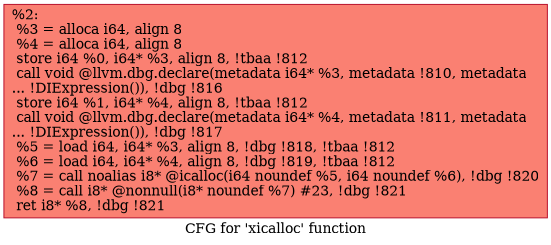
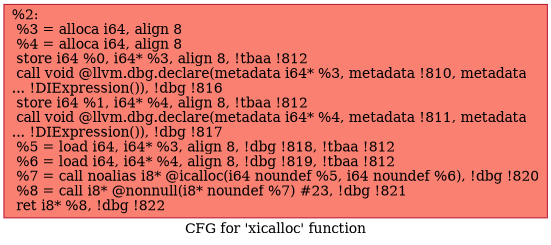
  digraph {
    label="CFG for 'xicalloc' function"
-   n1 [color="#b70d28ff" fillcolor=salmon label="{%2:\l  %3 = alloca i64, align 8\l  %4 = alloca i64, align 8\l  store i64 %0, i64* %3, align 8, !tbaa !812\l  call void @llvm.dbg.declare(metadata i64* %3, metadata !810, metadata\l... !DIExpression()), !dbg !816\l  store i64 %1, i64* %4, align 8, !tbaa !812\l  call void @llvm.dbg.declare(metadata i64* %4, metadata !811, metadata\l... !DIExpression()), !dbg !817\l  %5 = load i64, i64* %3, align 8, !dbg !818, !tbaa !812\l  %6 = load i64, i64* %4, align 8, !dbg !819, !tbaa !812\l  %7 = call noalias i8* @icalloc(i64 noundef %5, i64 noundef %6), !dbg !820\l  %8 = call i8* @nonnull(i8* noundef %7) #23, !dbg !821\l  ret i8* %8, !dbg !821\l}" shape=record style=filled]
+   n1 [color="#b70d28ff" fillcolor=salmon label="{%2:\l  %3 = alloca i64, align 8\l  %4 = alloca i64, align 8\l  store i64 %0, i64* %3, align 8, !tbaa !812\l  call void @llvm.dbg.declare(metadata i64* %3, metadata !810, metadata\l... !DIExpression()), !dbg !816\l  store i64 %1, i64* %4, align 8, !tbaa !812\l  call void @llvm.dbg.declare(metadata i64* %4, metadata !811, metadata\l... !DIExpression()), !dbg !817\l  %5 = load i64, i64* %3, align 8, !dbg !818, !tbaa !812\l  %6 = load i64, i64* %4, align 8, !dbg !819, !tbaa !812\l  %7 = call noalias i8* @icalloc(i64 noundef %5, i64 noundef %6), !dbg !820\l  %8 = call i8* @nonnull(i8* noundef %7) #23, !dbg !821\l  ret i8* %8, !dbg !822\l}" shape=record style=filled]
  }
